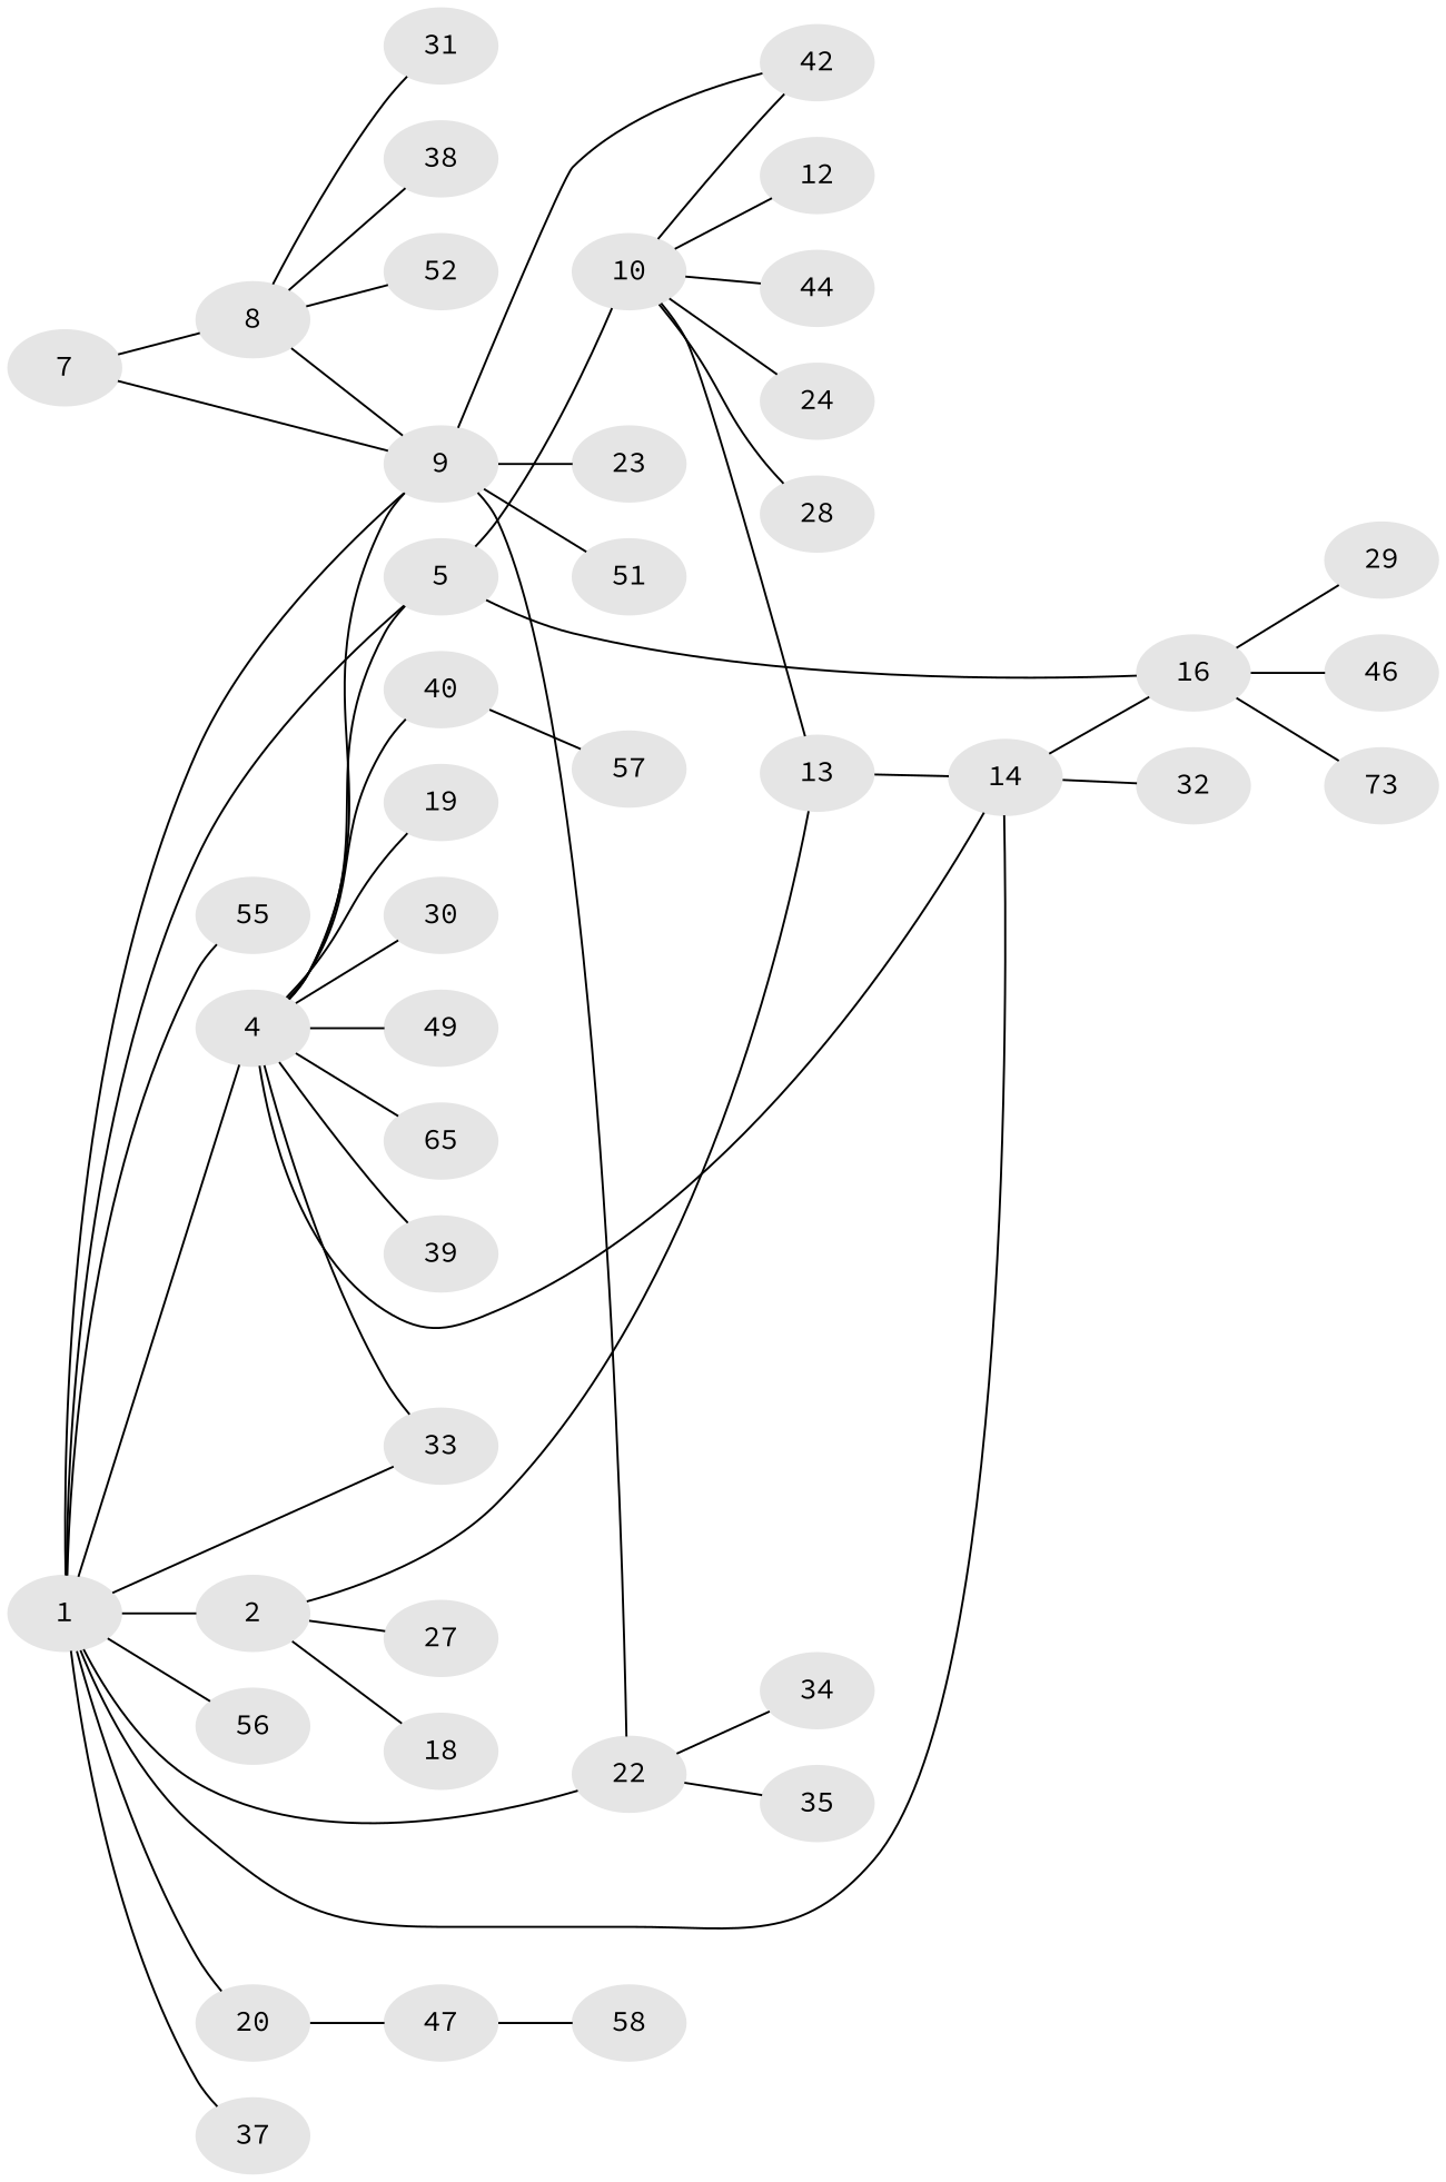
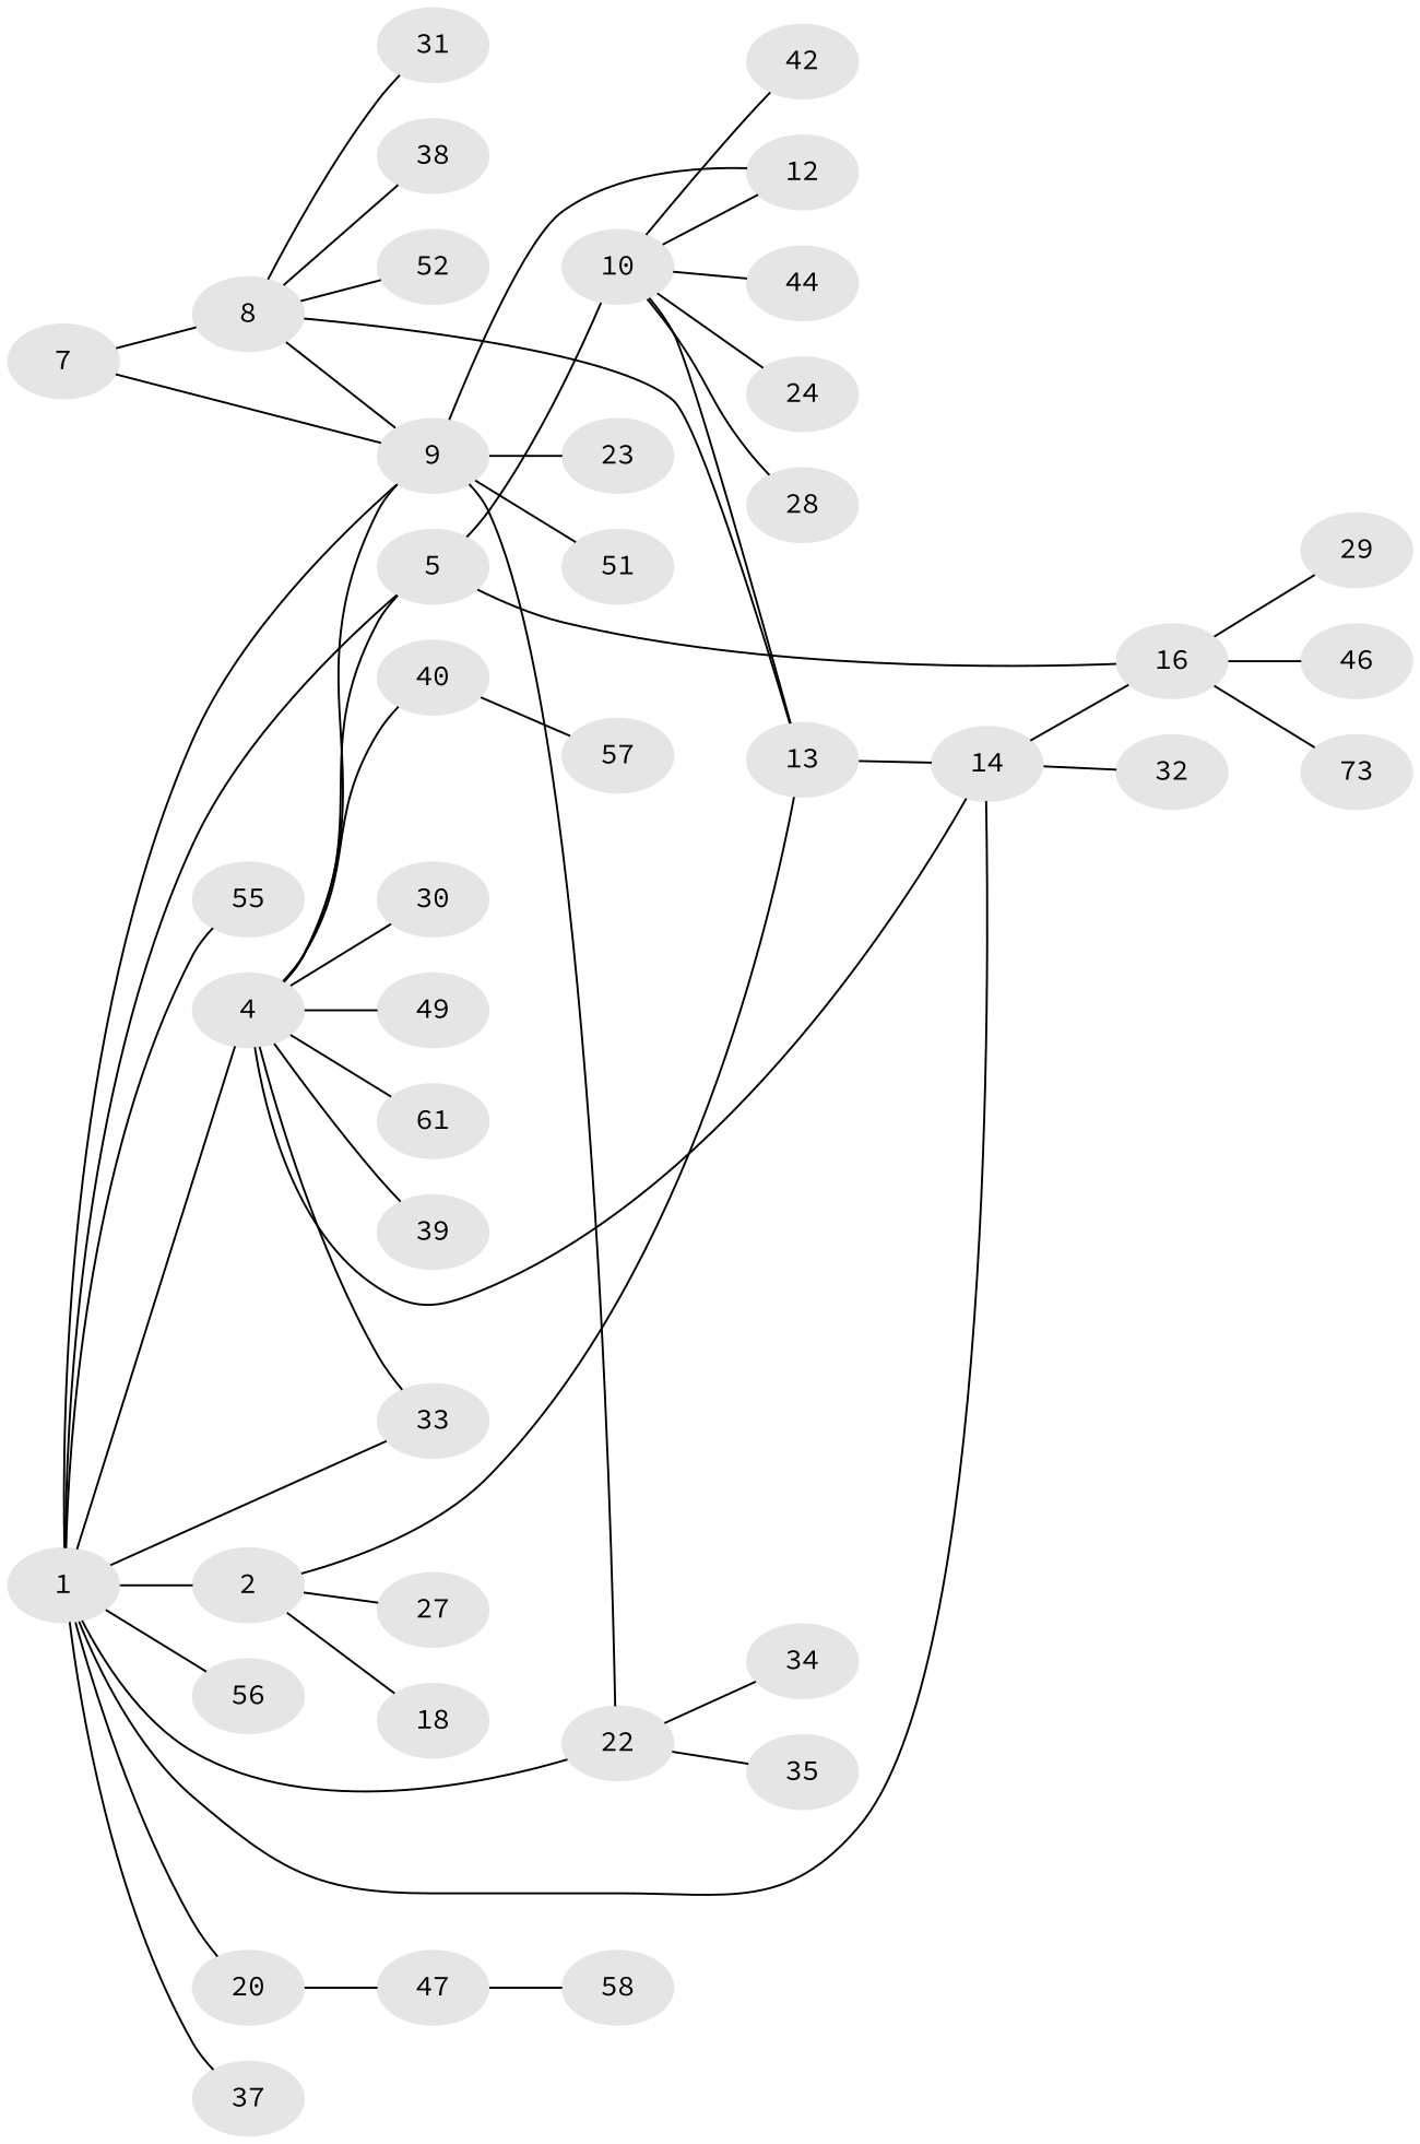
  graph {
    fontname="Source Code Pro"
    rankdir=LR
    node [color=gray90 fontname="Source Code Pro" style=filled]
    edge [fontname="Source Code Pro"]
    1 [super="+3"]
    2 [super="+21"]
    4 [super="+6"]
    5 [super="+11"]
    9 [super="+25"]
    14 [super="+15"]
    20 [super="+48"]
    22 [super="+41"]
    33 [super="+64"]
    37
    55 [super="+60"]
    56
    13 [super="+36"]
    n14 [label=27 super="+59"]
    18
-   19
    30
    39
    40
    49
-   61 [label=65]
+   61
    10 [super="+63"]
    16 [super="+50"]
    12
    23
    51
    32
    47
    34
    35
    57
    24 [super="+27"]
    28
    42
    44
    29
    46
    n38 [label=73]
    7 [super="+54"]
    8 [super="+26"]
    31
    38
    52
    58
    1 -- 2 [weight=2]
    1 -- 4
    1 -- 5
    1 -- 9
    1 -- 14
    1 -- 20
    1 -- 22
    1 -- 33
    1 -- 37
    1 -- 55
    1 -- 56
    2 -- 13
    2 -- n14
    2 -- 18
    4 -- 5 [weight=2]
    4 -- 9
    4 -- 14
    4 -- 33
-   4 -- 19
    4 -- 30
    4 -- 39
    4 -- 40
    4 -- 49
    4 -- 61
    5 -- 10
    5 -- 16
    9 -- 22
-   9 -- 42
+   9 -- 12
    9 -- 23
    9 -- 51
    14 -- 16
    14 -- 32
    20 -- 47
    22 -- 34
    22 -- 35
    13 -- 14 [weight=2]
    40 -- 57
    10 -- 13 [weight=2]
    10 -- 12
    10 -- 24
    10 -- 28
    10 -- 42
    10 -- 44
    16 -- 29
    16 -- 46
    16 -- n38
    47 -- 58
    7 -- 9
    7 -- 8
    8 -- 9
+   8 -- 13
    8 -- 31
    8 -- 38
    8 -- 52
  }
